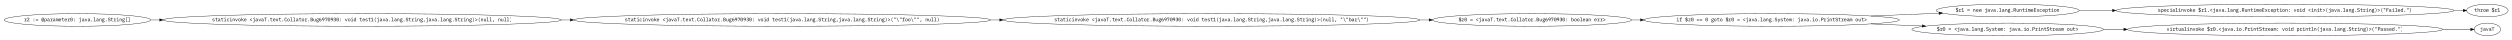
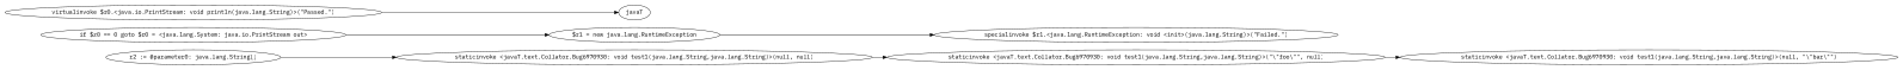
  digraph {
    fontname="IBM Plex Mono"
    rankdir=LR
    node [fontname="IBM Plex Mono"]
    edge [fontname="IBM Plex Mono"]
    "r2 := @parameter0: java.lang.String[]"
    "staticinvoke <javaT.text.Collator.Bug6970930: void test1(java.lang.String,java.lang.String)>(null, null)"
    "staticinvoke <javaT.text.Collator.Bug6970930: void test1(java.lang.String,java.lang.String)>(\"\\\"foo\\\"\", null)"
    "staticinvoke <javaT.text.Collator.Bug6970930: void test1(java.lang.String,java.lang.String)>(null, \"\\\"bar\\\"\")"
-   "$z0 = <javaT.text.Collator.Bug6970930: boolean err>"
    "if $z0 == 0 goto $r0 = <java.lang.System: java.io.PrintStream out>"
    "$r1 = new java.lang.RuntimeException"
-   "$r0 = <java.lang.System: java.io.PrintStream out>"
    "specialinvoke $r1.<java.lang.RuntimeException: void <init>(java.lang.String)>(\"Failed.\")"
    "virtualinvoke $r0.<java.io.PrintStream: void println(java.lang.String)>(\"Passed.\")"
-   "throw $r1"
    n12 [label=javaT]
    "r2 := @parameter0: java.lang.String[]" -> "staticinvoke <javaT.text.Collator.Bug6970930: void test1(java.lang.String,java.lang.String)>(null, null)"
    "staticinvoke <javaT.text.Collator.Bug6970930: void test1(java.lang.String,java.lang.String)>(null, null)" -> "staticinvoke <javaT.text.Collator.Bug6970930: void test1(java.lang.String,java.lang.String)>(\"\\\"foo\\\"\", null)"
    "staticinvoke <javaT.text.Collator.Bug6970930: void test1(java.lang.String,java.lang.String)>(\"\\\"foo\\\"\", null)" -> "staticinvoke <javaT.text.Collator.Bug6970930: void test1(java.lang.String,java.lang.String)>(null, \"\\\"bar\\\"\")"
-   "staticinvoke <javaT.text.Collator.Bug6970930: void test1(java.lang.String,java.lang.String)>(null, \"\\\"bar\\\"\")" -> "$z0 = <javaT.text.Collator.Bug6970930: boolean err>"
-   "$z0 = <javaT.text.Collator.Bug6970930: boolean err>" -> "if $z0 == 0 goto $r0 = <java.lang.System: java.io.PrintStream out>"
    "if $z0 == 0 goto $r0 = <java.lang.System: java.io.PrintStream out>" -> "$r1 = new java.lang.RuntimeException"
-   "if $z0 == 0 goto $r0 = <java.lang.System: java.io.PrintStream out>" -> "$r0 = <java.lang.System: java.io.PrintStream out>"
    "$r1 = new java.lang.RuntimeException" -> "specialinvoke $r1.<java.lang.RuntimeException: void <init>(java.lang.String)>(\"Failed.\")"
-   "$r0 = <java.lang.System: java.io.PrintStream out>" -> "virtualinvoke $r0.<java.io.PrintStream: void println(java.lang.String)>(\"Passed.\")"
-   "specialinvoke $r1.<java.lang.RuntimeException: void <init>(java.lang.String)>(\"Failed.\")" -> "throw $r1"
    "virtualinvoke $r0.<java.io.PrintStream: void println(java.lang.String)>(\"Passed.\")" -> n12
  }
